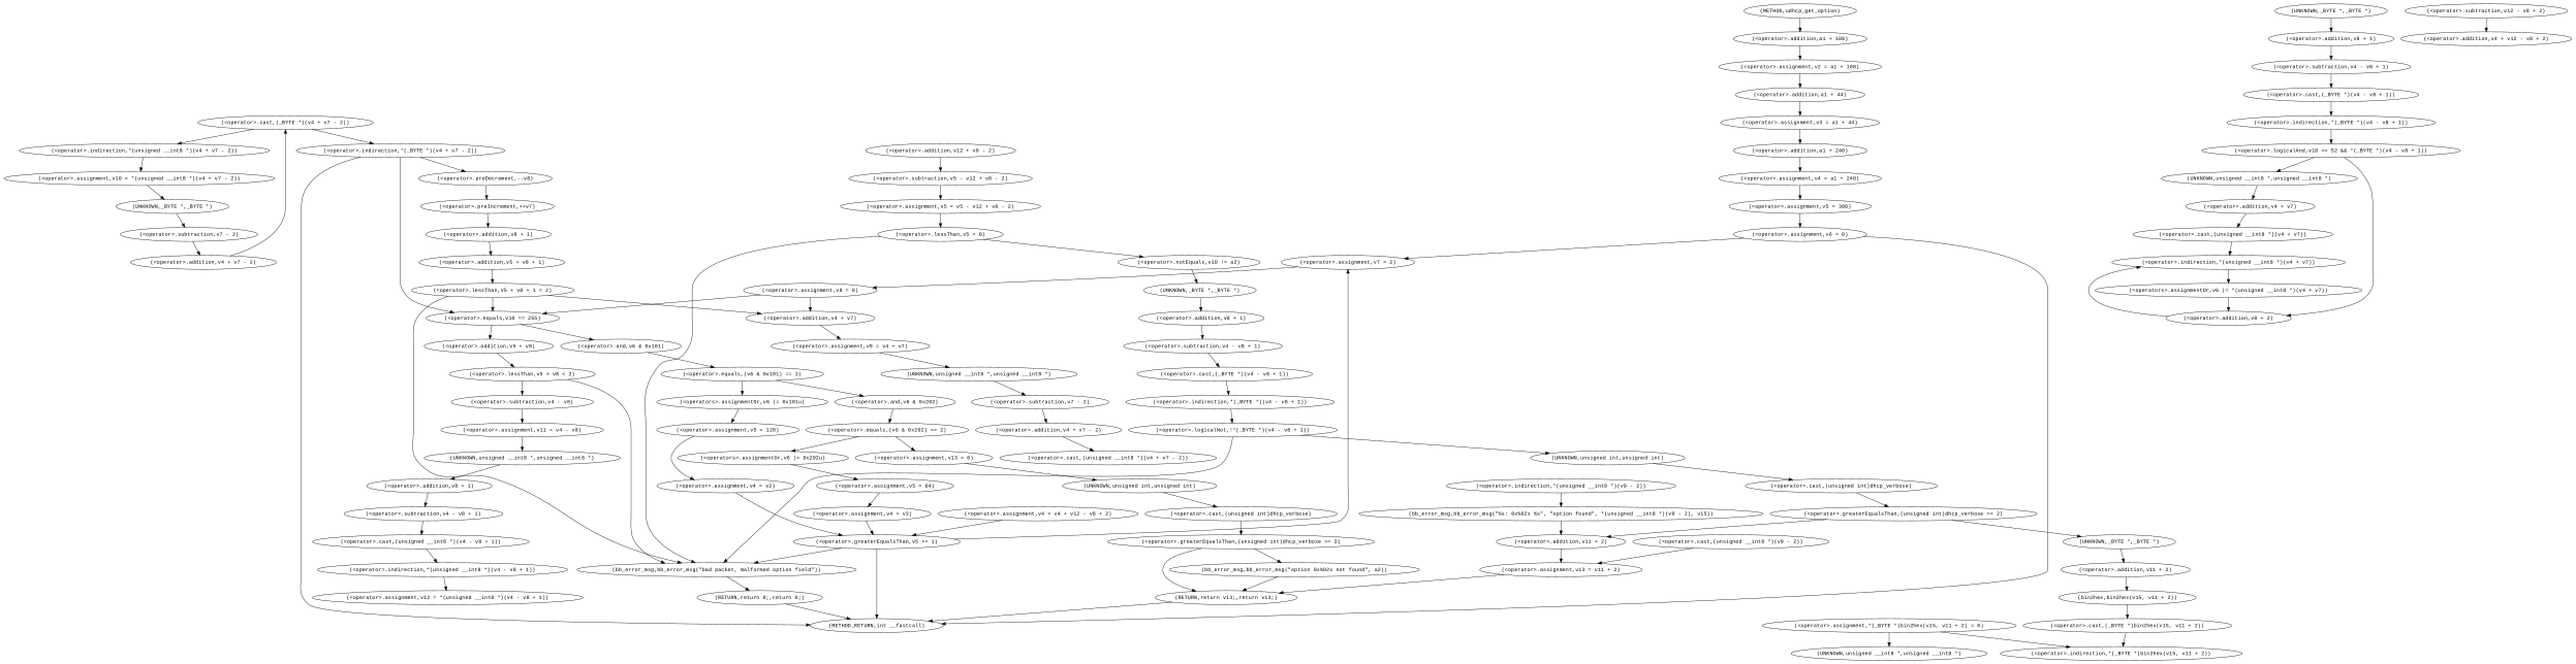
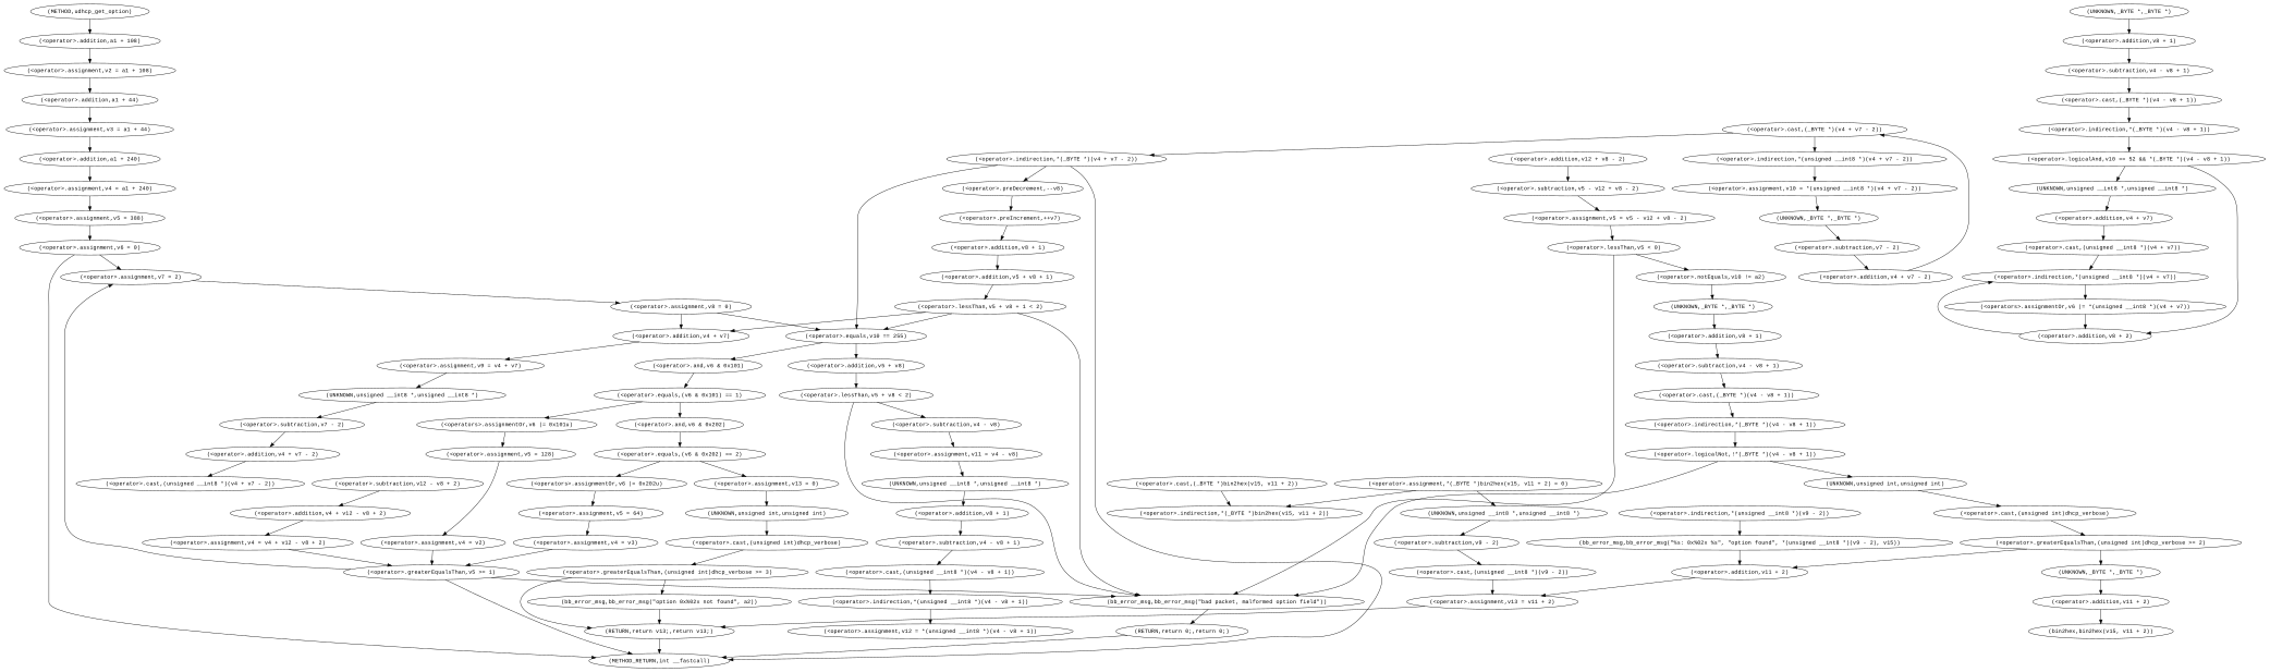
  digraph {
    fontname="Liberation Mono"
    node [fontname="Liberation Mono"]
    edge [fontname="Liberation Mono"]
    n1 [label="(<operator>.assignment,v2 = a1 + 108)"]
    n2 [label="(<operator>.addition,a1 + 44)"]
    n3 [label="(<operator>.assignment,v3 = a1 + 44)"]
    n4 [label="(<operator>.addition,a1 + 108)"]
    n5 [label="(<operator>.addition,a1 + 240)"]
    n6 [label="(<operator>.assignment,v4 = a1 + 240)"]
    n7 [label="(<operator>.assignment,v5 = 388)"]
    n8 [label="(<operator>.assignment,v6 = 0)"]
    n9 [label="(<operator>.assignment,v7 = 2)"]
    n10 [label="(METHOD_RETURN,int __fastcall)"]
    n11 [label="(<operator>.assignment,v8 = 0)"]
    n12 [label="(<operator>.addition,v4 + v7)"]
    n13 [label="(<operator>.equals,v10 == 255)"]
    n14 [label="(<operator>.assignment,v9 = v4 + v7)"]
    n15 [label="(<operator>.and,v6 & 0x101)"]
    n16 [label="(<operator>.addition,v5 + v8)"]
    n17 [label="(UNKNOWN,unsigned __int8 *,unsigned __int8 *)"]
    n18 [label="(<operator>.subtraction,v7 - 2)"]
    n19 [label="(<operator>.assignment,v10 = *(unsigned __int8 *)(v4 + v7 - 2))"]
    n20 [label="(UNKNOWN,_BYTE *,_BYTE *)"]
    n21 [label="(<operator>.subtraction,v7 - 2)"]
    n22 [label="(<operator>.indirection,*(unsigned __int8 *)(v4 + v7 - 2))"]
    n23 [label="(<operator>.cast,(unsigned __int8 *)(v4 + v7 - 2))"]
    n24 [label="(<operator>.addition,v4 + v7 - 2)"]
    n25 [label="(<operator>.indirection,*(_BYTE *)(v4 + v7 - 2))"]
    n26 [label="(<operator>.preDecrement,--v8)"]
    n27 [label="(<operator>.preIncrement,++v7)"]
    n28 [label="(<operator>.cast,(_BYTE *)(v4 + v7 - 2))"]
    n29 [label="(<operator>.addition,v4 + v7 - 2)"]
    n30 [label="(<operator>.addition,v8 + 1)"]
    n31 [label="(<operator>.addition,v5 + v8 + 1)"]
    n32 [label="(<operator>.lessThan,v5 + v8 + 1 < 2)"]
    n33 [label="(bb_error_msg,bb_error_msg(\"bad packet, malformed option field\"))"]
    n34 [label="(RETURN,return 0;,return 0;)"]
    n35 [label="(<operator>.equals,(v6 & 0x101) == 1)"]
    n36 [label="(<operator>.lessThan,v5 + v8 < 2)"]
    n37 [label="(<operators>.assignmentOr,v6 |= 0x101u)"]
    n38 [label="(<operator>.and,v6 & 0x202)"]
    n39 [label="(<operator>.assignment,v5 = 128)"]
    n40 [label="(<operator>.equals,(v6 & 0x202) == 2)"]
    n41 [label="(<operator>.assignment,v4 = v2)"]
    n42 [label="(<operator>.greaterEqualsThan,v5 >= 1)"]
    n43 [label="(<operators>.assignmentOr,v6 |= 0x202u)"]
    n44 [label="(<operator>.assignment,v13 = 0)"]
    n45 [label="(<operator>.assignment,v5 = 64)"]
    n46 [label="(UNKNOWN,unsigned int,unsigned int)"]
    n47 [label="(<operator>.assignment,v4 = v3)"]
    n48 [label="(<operator>.cast,(unsigned int)dhcp_verbose)"]
    n49 [label="(<operator>.greaterEqualsThan,(unsigned int)dhcp_verbose >= 3)"]
    n50 [label="(bb_error_msg,bb_error_msg(\"option 0x%02x not found\", a2))"]
    n51 [label="(RETURN,return v13;,return v13;)"]
    n52 [label="(<operator>.subtraction,v4 - v8)"]
    n53 [label="(<operator>.assignment,v11 = v4 - v8)"]
    n54 [label="(UNKNOWN,unsigned __int8 *,unsigned __int8 *)"]
    n55 [label="(<operator>.addition,v8 + 1)"]
    n56 [label="(<operator>.assignment,v12 = *(unsigned __int8 *)(v4 - v8 + 1))"]
    n57 [label="(<operator>.indirection,*(unsigned __int8 *)(v4 - v8 + 1))"]
    n58 [label="(<operator>.cast,(unsigned __int8 *)(v4 - v8 + 1))"]
    n59 [label="(<operator>.subtraction,v4 - v8 + 1)"]
    n60 [label="(<operator>.assignment,v5 = v5 - v12 + v8 - 2)"]
    n61 [label="(<operator>.lessThan,v5 < 0)"]
    n62 [label="(<operator>.notEquals,v10 != a2)"]
    n63 [label="(<operator>.subtraction,v5 - v12 + v8 - 2)"]
    n64 [label="(<operator>.addition,v12 + v8 - 2)"]
    n65 [label="(UNKNOWN,_BYTE *,_BYTE *)"]
    n66 [label="(<operator>.addition,v8 + 1)"]
    n67 [label="(<operator>.logicalAnd,v10 == 52 && *(_BYTE *)(v4 - v8 + 1))"]
    n68 [label="(UNKNOWN,unsigned __int8 *,unsigned __int8 *)"]
    n69 [label="(<operator>.addition,v8 + 2)"]
    n70 [label="(<operator>.addition,v4 + v7)"]
    n71 [label="(<operator>.indirection,*(unsigned __int8 *)(v4 + v7))"]
    n72 [label="(UNKNOWN,_BYTE *,_BYTE *)"]
    n73 [label="(<operator>.addition,v8 + 1)"]
    n74 [label="(<operator>.indirection,*(_BYTE *)(v4 - v8 + 1))"]
    n75 [label="(<operator>.cast,(_BYTE *)(v4 - v8 + 1))"]
    n76 [label="(<operator>.subtraction,v4 - v8 + 1)"]
    n77 [label="(<operators>.assignmentOr,v6 |= *(unsigned __int8 *)(v4 + v7))"]
    n78 [label="(<operator>.cast,(unsigned __int8 *)(v4 + v7))"]
    n79 [label="(<operator>.assignment,v4 = v4 + v12 - v8 + 2)"]
    n80 [label="(<operator>.addition,v4 + v12 - v8 + 2)"]
    n81 [label="(<operator>.subtraction,v12 - v8 + 2)"]
    n82 [label="(<operator>.logicalNot,!*(_BYTE *)(v4 - v8 + 1))"]
    n83 [label="(UNKNOWN,unsigned int,unsigned int)"]
    n84 [label="(<operator>.cast,(unsigned int)dhcp_verbose)"]
    n85 [label="(<operator>.indirection,*(_BYTE *)(v4 - v8 + 1))"]
    n86 [label="(<operator>.cast,(_BYTE *)(v4 - v8 + 1))"]
    n87 [label="(<operator>.subtraction,v4 - v8 + 1)"]
    n88 [label="(<operator>.greaterEqualsThan,(unsigned int)dhcp_verbose >= 2)"]
    n89 [label="(UNKNOWN,_BYTE *,_BYTE *)"]
    n90 [label="(<operator>.addition,v11 + 2)"]
    n91 [label="(<operator>.addition,v11 + 2)"]
    n92 [label="(<operator>.assignment,v13 = v11 + 2)"]
    n93 [label="(<operator>.assignment,*(_BYTE *)bin2hex(v15, v11 + 2) = 0)"]
    n94 [label="(UNKNOWN,unsigned __int8 *,unsigned __int8 *)"]
    n95 [label="(<operator>.indirection,*(_BYTE *)bin2hex(v15, v11 + 2))"]
+   n96 [label="(<operator>.subtraction,v9 - 2)"]
    n97 [label="(<operator>.cast,(_BYTE *)bin2hex(v15, v11 + 2))"]
    n98 [label="(bin2hex,bin2hex(v15, v11 + 2))"]
    n99 [label="(bb_error_msg,bb_error_msg(\"%s: 0x%02x %s\", \"option found\", *(unsigned __int8 *)(v9 - 2), v15))"]
    n100 [label="(<operator>.indirection,*(unsigned __int8 *)(v9 - 2))"]
    n101 [label="(<operator>.cast,(unsigned __int8 *)(v9 - 2))"]
    n102 [label="(METHOD,udhcp_get_option)"]
    n1 -> n2
    n2 -> n3
    n3 -> n5
    n4 -> n1
    n5 -> n6
    n6 -> n7
    n7 -> n8
    n8 -> n9
    n8 -> n10
    n9 -> n11
    n11 -> n12
    n11 -> n13
    n12 -> n14
    n13 -> n15
    n13 -> n16
    n14 -> n17
    n15 -> n35
    n16 -> n36
    n17 -> n18
    n18 -> n24
    n19 -> n20
    n20 -> n21
    n21 -> n29
    n22 -> n19
    n24 -> n23
    n25 -> n10
    n25 -> n13
    n25 -> n26
    n26 -> n27
    n27 -> n30
    n28 -> n22
    n28 -> n25
    n29 -> n28
    n30 -> n31
    n31 -> n32
    n32 -> n12
    n32 -> n13
    n32 -> n33
    n33 -> n34
    n34 -> n10
    n35 -> n37
    n35 -> n38
    n36 -> n33
    n36 -> n52
    n37 -> n39
    n38 -> n40
    n39 -> n41
    n40 -> n43
    n40 -> n44
    n41 -> n42
    n42 -> n9
    n42 -> n10
    n42 -> n33
    n43 -> n45
    n44 -> n46
    n45 -> n47
    n46 -> n48
    n47 -> n42
    n48 -> n49
    n49 -> n50
    n49 -> n51
    n50 -> n51
    n51 -> n10
    n52 -> n53
    n53 -> n54
    n54 -> n55
    n55 -> n59
    n57 -> n56
    n58 -> n57
    n59 -> n58
    n60 -> n61
    n61 -> n33
    n61 -> n62
    n62 -> n65
    n63 -> n60
    n64 -> n63
    n65 -> n66
    n66 -> n87
    n67 -> n68
    n67 -> n69
    n68 -> n70
    n69 -> n71
    n70 -> n78
    n71 -> n77
    n72 -> n73
    n73 -> n76
    n74 -> n67
    n75 -> n74
    n76 -> n75
    n77 -> n69
    n78 -> n71
    n79 -> n42
+   n80 -> n79
    n81 -> n80
    n82 -> n33
    n82 -> n83
    n83 -> n84
    n84 -> n88
    n85 -> n82
    n86 -> n85
    n87 -> n86
    n88 -> n89
    n88 -> n90
    n89 -> n91
    n90 -> n92
    n91 -> n98
    n92 -> n51
    n93 -> n94
    n93 -> n95
+   n94 -> n96
+   n96 -> n101
    n97 -> n95
-   n98 -> n97
    n99 -> n90
    n100 -> n99
    n101 -> n92
    n102 -> n4
  }
